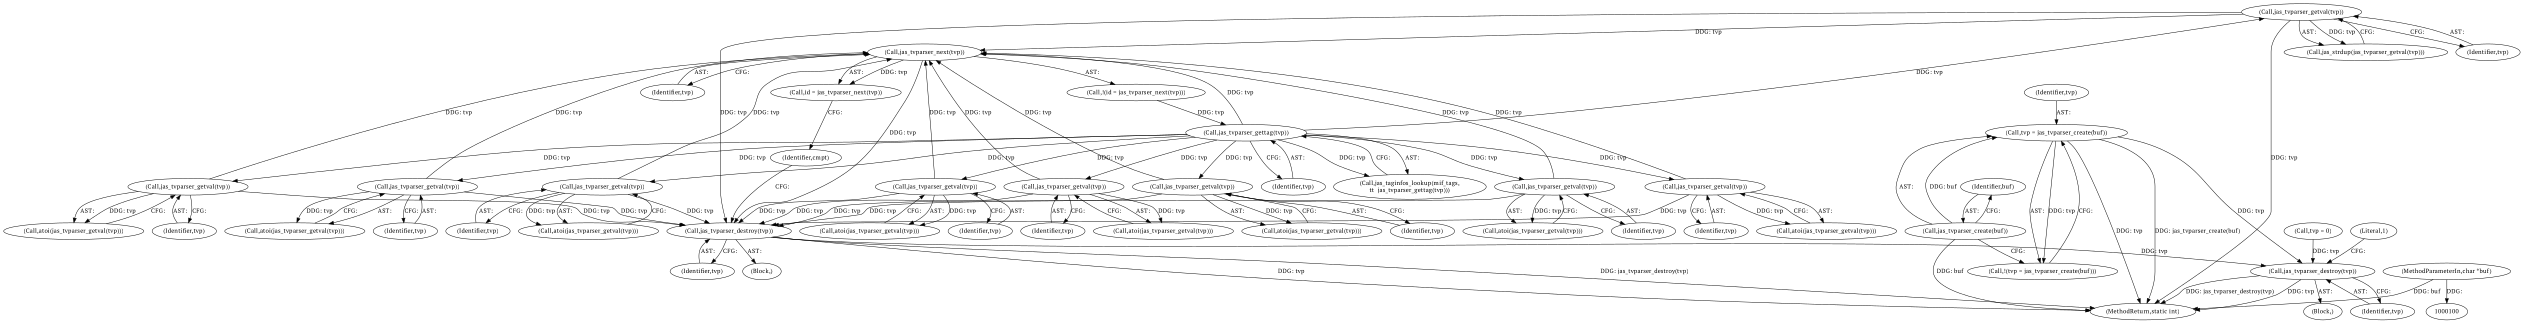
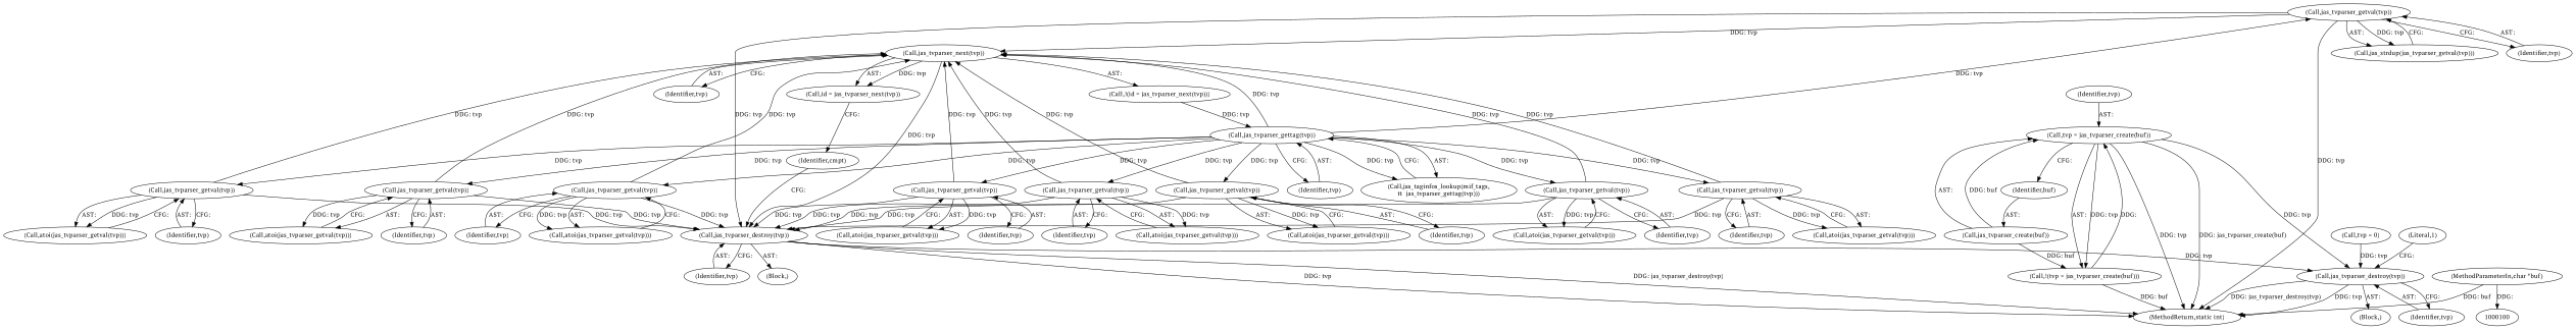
  digraph {
    fontname="PT Serif"
    node [fontname="PT Serif"]
    edge [fontname="PT Serif"]
    n1 [label="(Call,jas_tvparser_destroy(tvp))"]
    n2 [label="(Call,jas_tvparser_destroy(tvp))"]
    n3 [label="(MethodReturn,static int)"]
    n4 [label="(Block,)"]
    n5 [label="(Identifier,tvp)"]
    n6 [label="(Identifier,tvp)"]
    n7 [label="(Block,)"]
    n8 [label="(Call,jas_tvparser_getval(tvp))"]
    n9 [label="(Call,jas_tvparser_next(tvp))"]
    n10 [label="(Identifier,tvp)"]
    n11 [label="(Call,atoi(jas_tvparser_getval(tvp)))"]
    n12 [label="(Call,id = jas_tvparser_next(tvp))"]
    n13 [label="(Call,!(id = jas_tvparser_next(tvp)))"]
    n14 [label="(Identifier,tvp)"]
    n15 [label="(Call,jas_tvparser_gettag(tvp))"]
    n16 [label="(Call,jas_tvparser_getval(tvp))"]
    n17 [label="(Call,jas_tvparser_getval(tvp))"]
    n18 [label="(Call,jas_tvparser_getval(tvp))"]
    n19 [label="(Call,jas_tvparser_getval(tvp))"]
    n20 [label="(Call,jas_tvparser_getval(tvp))"]
    n21 [label="(Call,jas_tvparser_getval(tvp))"]
    n22 [label="(Call,jas_tvparser_getval(tvp))"]
    n23 [label="(Call,jas_tvparser_getval(tvp))"]
    n24 [label="(Identifier,tvp)"]
    n25 [label="(Call,jas_taginfos_lookup(mif_tags,\n\t\t  jas_tvparser_gettag(tvp)))"]
    n26 [label="(Identifier,tvp)"]
    n27 [label="(Call,atoi(jas_tvparser_getval(tvp)))"]
    n28 [label="(Call,atoi(jas_tvparser_getval(tvp)))"]
    n29 [label="(Identifier,tvp)"]
    n30 [label="(Call,atoi(jas_tvparser_getval(tvp)))"]
    n31 [label="(Identifier,tvp)"]
    n32 [label="(Call,atoi(jas_tvparser_getval(tvp)))"]
    n33 [label="(Identifier,tvp)"]
    n34 [label="(Identifier,tvp)"]
    n35 [label="(Call,atoi(jas_tvparser_getval(tvp)))"]
    n36 [label="(Identifier,tvp)"]
    n37 [label="(Call,atoi(jas_tvparser_getval(tvp)))"]
    n38 [label="(Call,jas_strdup(jas_tvparser_getval(tvp)))"]
    n39 [label="(Identifier,tvp)"]
    n40 [label="(Identifier,tvp)"]
    n41 [label="(Call,atoi(jas_tvparser_getval(tvp)))"]
    n42 [label="(Identifier,cmpt)"]
    n43 [label="(Call,tvp = jas_tvparser_create(buf))"]
    n44 [label="(Call,!(tvp = jas_tvparser_create(buf)))"]
    n45 [label="(Call,jas_tvparser_create(buf))"]
    n46 [label="(Identifier,buf)"]
    n47 [label="(MethodParameterIn,char *buf)"]
    1000100
    n49 [label="(Call,tvp = 0)"]
    n50 [label="(Identifier,tvp)"]
    n51 [label="(Literal,1)"]
    n1 -> n2 [label="DDG: tvp"]
    n1 -> n3 [label="DDG: tvp"]
    n1 -> n3 [label="DDG: jas_tvparser_destroy(tvp)"]
    n1 -> n4 [label="AST: "]
    n1 -> n5 [label="CFG: "]
    n2 -> n3 [label="DDG: tvp"]
    n2 -> n3 [label="DDG: jas_tvparser_destroy(tvp)"]
    n2 -> n6 [label="CFG: "]
    n2 -> n7 [label="AST: "]
    n5 -> n1 [label="AST: "]
    n6 -> n2 [label="AST: "]
    n8 -> n1 [label="DDG: tvp"]
    n8 -> n9 [label="DDG: tvp"]
    n8 -> n10 [label="CFG: "]
    n8 -> n11 [label="AST: "]
    n8 -> n11 [label="DDG: tvp"]
    n9 -> n1 [label="DDG: tvp"]
    n9 -> n12 [label="AST: "]
    n9 -> n12 [label="DDG: tvp"]
    n9 -> n13 [label="AST: "]
    n9 -> n14 [label="CFG: "]
    n10 -> n8 [label="AST: "]
    n11 -> n8 [label="CFG: "]
    n12 -> n42 [label="CFG: "]
    n13 -> n15 [label="DDG: tvp"]
    n14 -> n9 [label="AST: "]
    n15 -> n8 [label="DDG: tvp"]
    n15 -> n9 [label="DDG: tvp"]
    n15 -> n16 [label="DDG: tvp"]
    n15 -> n17 [label="DDG: tvp"]
    n15 -> n18 [label="DDG: tvp"]
    n15 -> n19 [label="DDG: tvp"]
    n15 -> n20 [label="DDG: tvp"]
    n15 -> n21 [label="DDG: tvp"]
    n15 -> n22 [label="DDG: tvp"]
    n15 -> n23 [label="DDG: tvp"]
    n15 -> n24 [label="CFG: "]
    n15 -> n25 [label="AST: "]
    n15 -> n25 [label="DDG: tvp"]
    n16 -> n1 [label="DDG: tvp"]
    n16 -> n9 [label="DDG: tvp"]
    n16 -> n26 [label="CFG: "]
    n16 -> n27 [label="AST: "]
    n16 -> n27 [label="DDG: tvp"]
    n17 -> n1 [label="DDG: tvp"]
    n17 -> n9 [label="DDG: tvp"]
    n17 -> n28 [label="AST: "]
    n17 -> n28 [label="DDG: tvp"]
    n17 -> n29 [label="CFG: "]
    n18 -> n1 [label="DDG: tvp"]
    n18 -> n9 [label="DDG: tvp"]
    n18 -> n30 [label="AST: "]
    n18 -> n30 [label="DDG: tvp"]
    n18 -> n31 [label="CFG: "]
    n19 -> n1 [label="DDG: tvp"]
    n19 -> n9 [label="DDG: tvp"]
    n19 -> n32 [label="AST: "]
    n19 -> n32 [label="DDG: tvp"]
    n19 -> n33 [label="CFG: "]
    n20 -> n1 [label="DDG: tvp"]
    n20 -> n9 [label="DDG: tvp"]
    n20 -> n34 [label="CFG: "]
    n20 -> n35 [label="AST: "]
    n20 -> n35 [label="DDG: tvp"]
    n21 -> n1 [label="DDG: tvp"]
    n21 -> n9 [label="DDG: tvp"]
    n21 -> n36 [label="CFG: "]
    n21 -> n37 [label="AST: "]
    n21 -> n37 [label="DDG: tvp"]
    n22 -> n1 [label="DDG: tvp"]
    n22 -> n3 [label="DDG: tvp"]
    n22 -> n9 [label="DDG: tvp"]
    n22 -> n38 [label="AST: "]
    n22 -> n38 [label="DDG: tvp"]
    n22 -> n39 [label="CFG: "]
    n23 -> n1 [label="DDG: tvp"]
    n23 -> n9 [label="DDG: tvp"]
    n23 -> n40 [label="CFG: "]
    n23 -> n41 [label="AST: "]
    n23 -> n41 [label="DDG: tvp"]
    n24 -> n15 [label="AST: "]
    n25 -> n15 [label="CFG: "]
    n26 -> n16 [label="AST: "]
    n27 -> n16 [label="CFG: "]
    n28 -> n17 [label="CFG: "]
    n29 -> n17 [label="AST: "]
    n30 -> n18 [label="CFG: "]
    n31 -> n18 [label="AST: "]
    n32 -> n19 [label="CFG: "]
    n33 -> n19 [label="AST: "]
    n34 -> n20 [label="AST: "]
    n35 -> n20 [label="CFG: "]
    n36 -> n21 [label="AST: "]
    n37 -> n21 [label="CFG: "]
    n38 -> n22 [label="CFG: "]
    n39 -> n22 [label="AST: "]
    n40 -> n23 [label="AST: "]
    n41 -> n23 [label="CFG: "]
    n42 -> n1 [label="CFG: "]
    n43 -> n2 [label="DDG: tvp"]
    n43 -> n3 [label="DDG: tvp"]
    n43 -> n3 [label="DDG: jas_tvparser_create(buf)"]
    n43 -> n44 [label="AST: "]
    n43 -> n44 [label="DDG: tvp"]
-   n44 -> n43 [label="CFG: "]
-   n45 -> n3 [label="DDG: buf"]
+   n44 -> n43 [label="DDG: "]
+   n44 -> n3 [label="DDG: buf"]
    n45 -> n43 [label="AST: "]
    n45 -> n43 [label="DDG: buf"]
-   n45 -> n44 [label="CFG: "]
-   n45 -> n46 [label="CFG: "]
+   n45 -> n44 [label="DDG: buf"]
+   n43 -> n46 [label="CFG: "]
    n46 -> n45 [label="AST: "]
    n47 -> n3 [label="DDG: buf"]
    n47 -> 1000100 [label="DDG: "]
    n49 -> n2 [label="DDG: tvp"]
    n50 -> n43 [label="AST: "]
    n51 -> n2 [label="CFG: "]
  }
